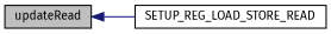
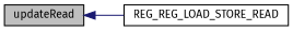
  digraph {
    rankdir=LR
    fontname="Fira Sans"
    node [color=black fontname="Fira Sans" fontsize=10 shape=record style=filled]
    n1 [fillcolor=grey75 fontcolor=black height=0.2 label=updateRead width=0.4]
-   n2 [fillcolor=white height=0.2 label=SETUP_REG_LOAD_STORE_READ width=0.4]
+   n2 [fillcolor=white height=0.2 label=REG_REG_LOAD_STORE_READ width=0.4]
    n1 -> n2 [color=midnightblue dir=back fontname="Fira Sans" fontsize=10 labelfontname=Helvetica labelfontsize=10 style=solid]
  }
